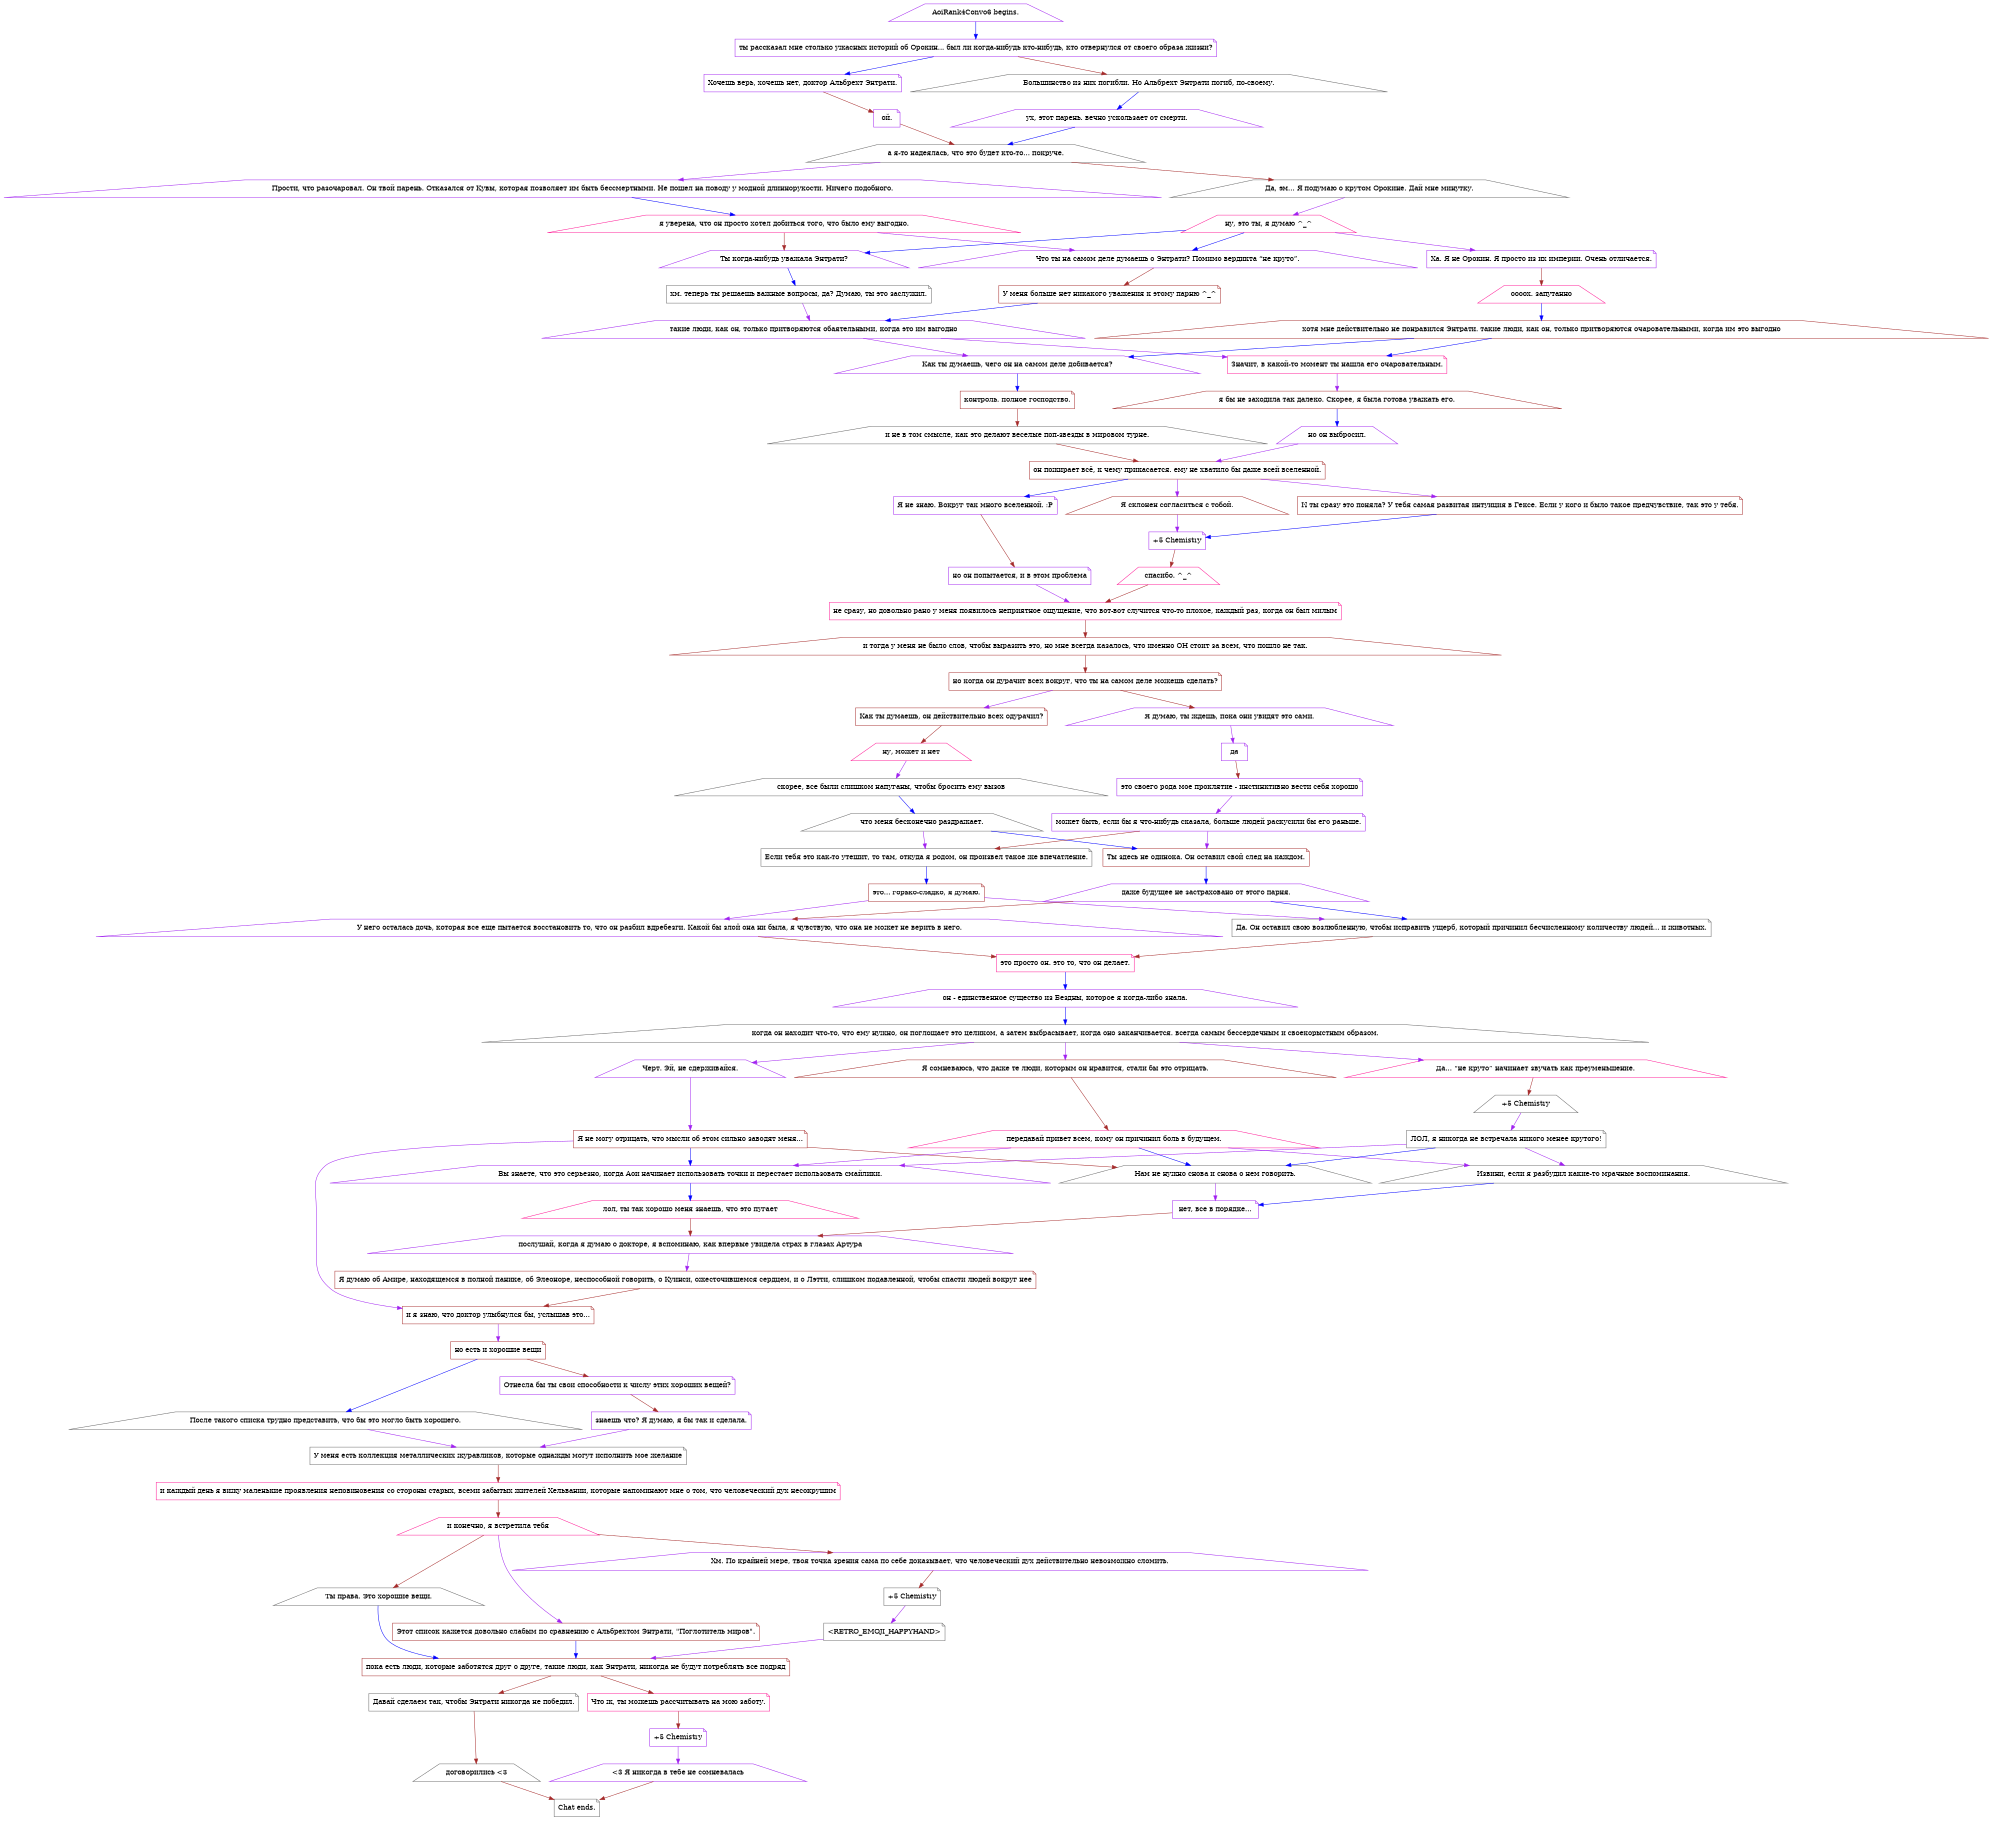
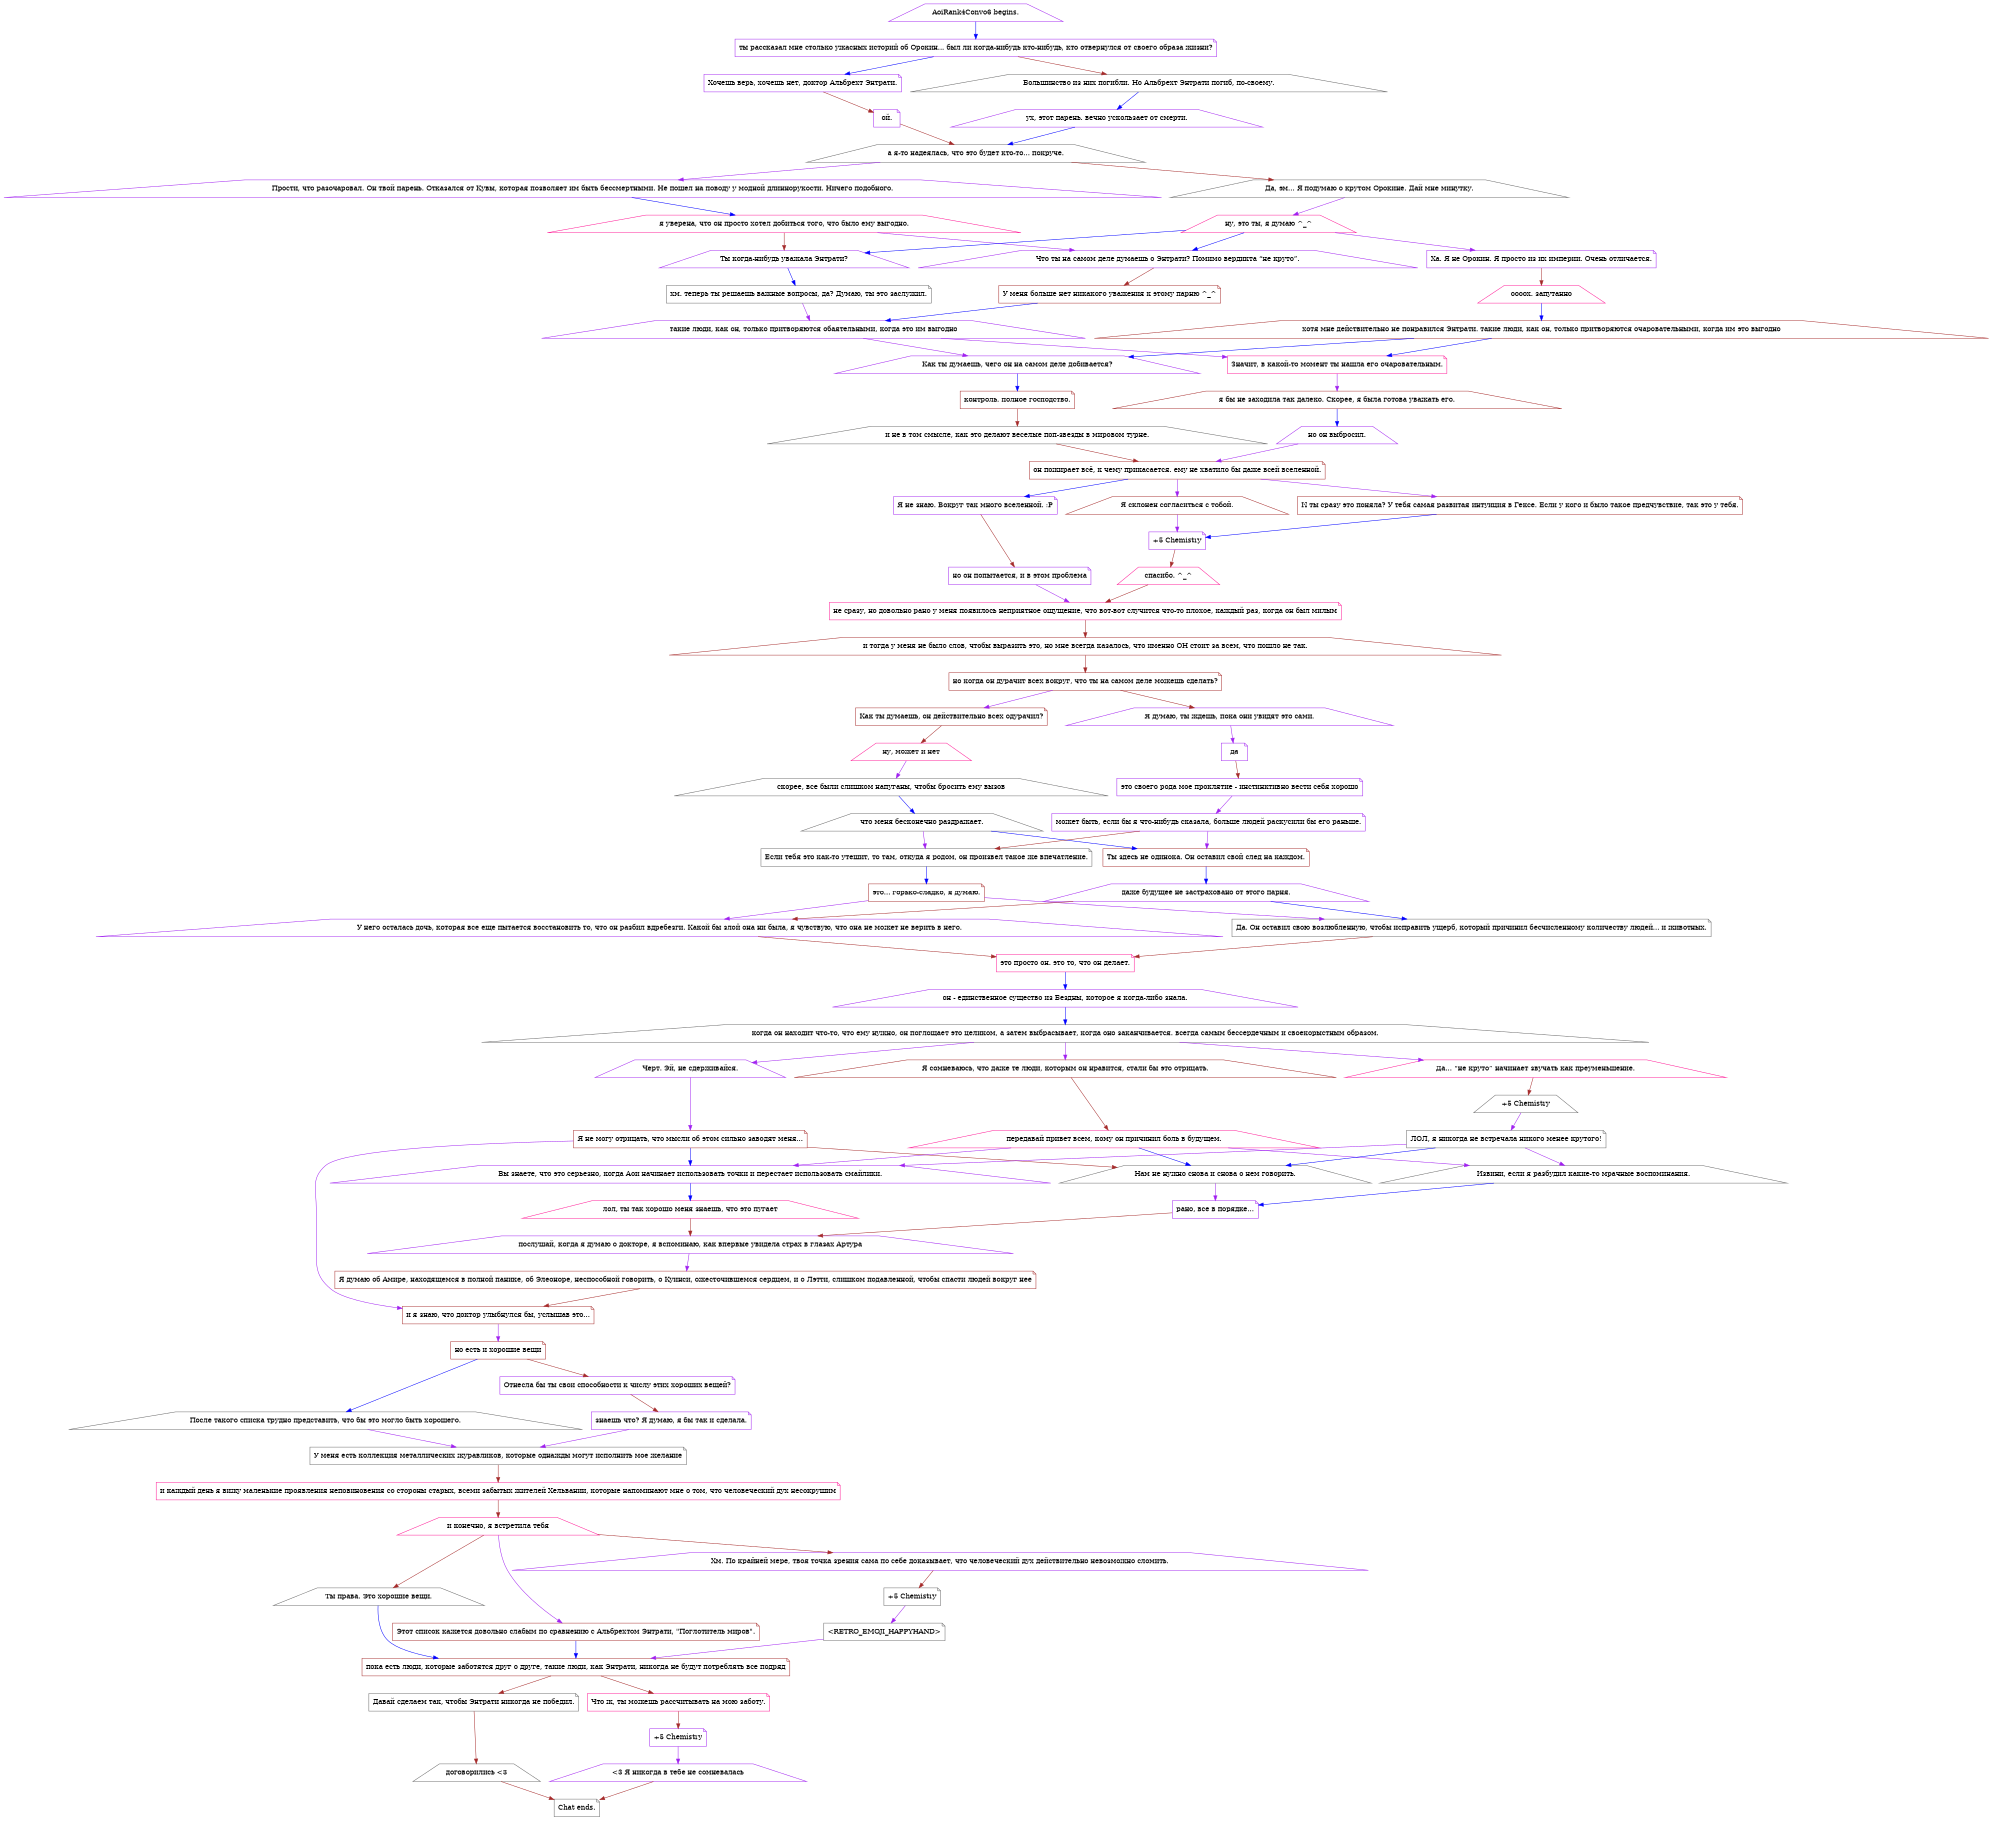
  digraph {
    node [color=purple shape=trapezium]
    edge [color=brown]
    n1 [label="ты рассказал мне столько ужасных историй об Орокин... был ли когда-нибудь кто-нибудь, кто отвернулся от своего образа жизни?" shape=note]
    "AoiRank4Convo6 begins."
    n3 [label="Хочешь верь, хочешь нет, доктор Альбрехт Энтрати." shape=note]
    n4 [color=gray40 label="Большинство из них погибли. Но Альбрехт Энтрати погиб, по-своему."]
    n5 [label="ой." shape=note]
    n6 [label="ух, этот парень. вечно ускользает от смерти."]
    n7 [color=gray40 label="а я-то надеялась, что это будет кто-то... покруче."]
    n8 [label="Прости, что разочаровал. Он твой парень. Отказался от Кувы, которая позволяет им быть бессмертными. Не пошел на поводу у модной длиннорукости. Ничего подобного."]
    n9 [color=gray40 label="Да, эм... Я подумаю о крутом Орокине. Дай мне минутку."]
    n10 [color=deeppink label="я уверена, что он просто хотел добиться того, что было ему выгодно."]
    n11 [color=deeppink label="ну, это ты, я думаю ^_^"]
    n12 [label="Ты когда-нибудь уважала Энтрати?"]
    n13 [label="Что ты на самом деле думаешь о Энтрати? Помимо вердикта “не круто”."]
    n14 [label="Ха. Я не Орокин. Я просто из их империи. Очень отличается." shape=note]
    n15 [color=gray40 label="хм. теперь ты решаешь важные вопросы, да? Думаю, ты это заслужил." shape=note]
    n16 [color=brown label="У меня больше нет никакого уважения к этому парню ^_^" shape=note]
    n17 [color=deeppink label="оооох. запутанно"]
    n18 [label="такие люди, как он, только притворяются обаятельными, когда это им выгодно"]
    n19 [color=brown label="хотя мне действительно не понравился Энтрати. такие люди, как он, только притворяются очаровательными, когда им это выгодно"]
    n20 [label="Как ты думаешь, чего он на самом деле добивается?"]
    n21 [color=deeppink label="Значит, в какой-то момент ты нашла его очаровательным." shape=note]
    n22 [color=brown label="контроль. полное господство." shape=note]
    n23 [color=brown label="я бы не заходила так далеко. Скорее, я была готова уважать его."]
    n24 [color=gray40 label="и не в том смысле, как это делают веселые поп-звезды в мировом турне."]
    n25 [label="но он выбросил."]
    n26 [color=brown label="он пожирает всё, к чему прикасается. ему не хватило бы даже всей вселенной." shape=note]
    n27 [color=brown label="И ты сразу это поняла? У тебя самая развитая интуиция в Гексе. Если у кого и было такое предчувствие, так это у тебя." shape=note]
    n28 [color=brown label="Я склонен согласиться с тобой."]
    n29 [label="Я не знаю. Вокруг так много вселенной. :P" shape=note]
    n30 [label="+5 Chemistry" shape=note]
    n31 [label="но он попытается, и в этом проблема" shape=note]
    n32 [color=deeppink label="спасибо. ^_^"]
    n33 [color=deeppink label="не сразу, но довольно рано у меня появилось неприятное ощущение, что вот-вот случится что-то плохое, каждый раз, когда он был милым" shape=note]
    n34 [color=brown label="и тогда у меня не было слов, чтобы выразить это, но мне всегда казалось, что именно ОН стоит за всем, что пошло не так."]
    n35 [color=brown label="но когда он дурачит всех вокруг, что ты на самом деле можешь сделать?" shape=note]
    n36 [color=brown label="Как ты думаешь, он действительно всех одурачил?" shape=note]
    n37 [label="Я думаю, ты ждешь, пока они увидят это сами."]
    n38 [color=deeppink label="ну, может и нет"]
    n39 [label="да" shape=note]
    n40 [color=gray40 label="скорее, все были слишком напуганы, чтобы бросить ему вызов"]
    n41 [label="это своего рода мое проклятие - инстинктивно вести себя хорошо" shape=note]
    n42 [color=gray40 label="что меня бесконечно раздражает."]
    n43 [label="может быть, если бы я что-нибудь сказала, больше людей раскусили бы его раньше." shape=note]
    n44 [color=gray40 label="Если тебя это как-то утешит, то там, откуда я родом, он произвел такое же впечатление." shape=note]
    n45 [color=brown label="Ты здесь не одинока. Он оставил свой след на каждом." shape=note]
    n46 [color=brown label="это... горько-сладко, я думаю." shape=note]
    n47 [label="даже будущее не застраховано от этого парня."]
    n48 [label="У него осталась дочь, которая все еще пытается восстановить то, что он разбил вдребезги. Какой бы злой она ни была, я чувствую, что она не может не верить в него."]
    n49 [color=gray40 label="Да. Он оставил свою возлюбленную, чтобы исправить ущерб, который причинил бесчисленному количеству людей... и животных." shape=note]
    n50 [color=deeppink label="это просто он. это то, что он делает." shape=note]
    n51 [label="он - единственное существо из Бездны, которое я когда-либо знала."]
    n52 [color=gray40 label="когда он находит что-то, что ему нужно, он поглощает это целиком, а затем выбрасывает, когда оно заканчивается. всегда самым бессердечным и своекорыстным образом."]
    n53 [color=deeppink label="Да... “не круто” начинает звучать как преуменьшение."]
    n54 [label="Черт. Эй, не сдерживайся."]
    n55 [color=brown label="Я сомневаюсь, что даже те люди, которым он нравится, стали бы это отрицать."]
    n56 [color=gray40 label="+5 Chemistry"]
    n57 [color=brown label="Я не могу отрицать, что мысли об этом сильно заводят меня..." shape=note]
    n58 [color=deeppink label="передавай привет всем, кому он причинил боль в будущем."]
    n59 [color=gray40 label="ЛОЛ, я никогда не встречала никого менее крутого!" shape=note]
    n60 [color=gray40 label="Нам не нужно снова и снова о нем говорить."]
    n61 [label="Вы знаете, что это серьезно, когда Аои начинает использовать точки и перестает использовать смайлики."]
    n62 [color=brown label="и я знаю, что доктор улыбнулся бы, услышав это..." shape=note]
    n63 [color=gray40 label="Извини, если я разбудил какие-то мрачные воспоминания."]
-   n64 [label="нет, все в порядке..." shape=note]
+   n64 [label="рано, все в порядке..." shape=note]
    n65 [color=deeppink label="лол, ты так хорошо меня знаешь, что это пугает"]
    n66 [label="послушай, когда я думаю о докторе, я вспоминаю, как впервые увидела страх в глазах Артура"]
    n67 [color=brown label="Я думаю об Амире, находящемся в полной панике, об Элеоноре, неспособной говорить, о Куинси, ожесточившемся сердцем, и о Лэтти, слишком подавленной, чтобы спасти людей вокруг нее" shape=note]
    n68 [color=brown label="но есть и хорошие вещи" shape=note]
    n69 [color=gray40 label="После такого списка трудно представить, что бы это могло быть хорошего."]
    n70 [label="Отнесла бы ты свои способности к числу этих хороших вещей?" shape=note]
    n71 [color=gray40 label="У меня есть коллекция металлических журавликов, которые однажды могут исполнить мое желание" shape=note]
    n72 [label="знаешь что? Я думаю, я бы так и сделала." shape=note]
    n73 [color=deeppink label="и каждый день я вижу маленькие проявления неповиновения со стороны старых, всеми забытых жителей Хельвании, которые напоминают мне о том, что человеческий дух несокрушим" shape=note]
    n74 [color=deeppink label="и конечно, я встретила тебя"]
    n75 [label="Хм. По крайней мере, твоя точка зрения сама по себе доказывает, что человеческий дух действительно невозможно сломить."]
    n76 [color=gray40 label="Ты права. Это хорошие вещи."]
    n77 [color=brown label="Этот список кажется довольно слабым по сравнению с Альбрехтом Энтрати, \"Поглотитель миров\"." shape=note]
    n78 [color=gray40 label="+5 Chemistry" shape=note]
    n79 [color=brown label="пока есть люди, которые заботятся друг о друге, такие люди, как Энтрати, никогда не будут потреблять все подряд" shape=note]
    n80 [color=gray40 label="<RETRO_EMOJI_HAPPYHAND>" shape=note]
    n81 [color=gray40 label="Давай сделаем так, чтобы Энтрати никогда не победил." shape=note]
    n82 [color=deeppink label="Что ж, ты можешь рассчитывать на мою заботу." shape=note]
    n83 [color=gray40 label="договорились <3"]
    n84 [label="+5 Chemistry" shape=note]
    "Chat ends." [color=gray40 shape=note]
    n86 [label="<3 Я никогда в тебе не сомневалась"]
    n1 -> n3 [color=blue]
    n1 -> n4
    "AoiRank4Convo6 begins." -> n1 [color=blue]
    n3 -> n5
    n4 -> n6 [color=blue]
    n5 -> n7
    n6 -> n7 [color=blue]
    n7 -> n8 [color=purple]
    n7 -> n9
    n8 -> n10 [color=blue]
    n9 -> n11 [color=purple]
    n10 -> n12
    n10 -> n13 [color=purple]
    n11 -> n12 [color=blue]
    n11 -> n13 [color=blue]
    n11 -> n14 [color=purple]
    n12 -> n15 [color=blue]
    n13 -> n16
    n14 -> n17
    n15 -> n18 [color=purple]
    n16 -> n18 [color=blue]
    n17 -> n19 [color=blue]
    n18 -> n20 [color=purple]
    n18 -> n21 [color=purple]
    n19 -> n20 [color=blue]
    n19 -> n21 [color=blue]
    n20 -> n22 [color=blue]
    n21 -> n23 [color=purple]
    n22 -> n24
    n23 -> n25 [color=blue]
    n24 -> n26
    n25 -> n26 [color=purple]
    n26 -> n27 [color=purple]
    n26 -> n28 [color=purple]
    n26 -> n29 [color=blue]
    n27 -> n30 [color=blue]
    n28 -> n30 [color=purple]
    n29 -> n31
    n30 -> n32
    n31 -> n33 [color=purple]
    n32 -> n33
    n33 -> n34
    n34 -> n35
    n35 -> n36 [color=purple]
    n35 -> n37
    n36 -> n38
    n37 -> n39 [color=purple]
    n38 -> n40 [color=purple]
    n39 -> n41
    n40 -> n42 [color=blue]
    n41 -> n43 [color=purple]
    n42 -> n44 [color=purple]
    n42 -> n45 [color=blue]
    n43 -> n44
    n43 -> n45 [color=purple]
    n44 -> n46 [color=blue]
    n45 -> n47 [color=blue]
    n46 -> n48 [color=purple]
    n46 -> n49 [color=purple]
    n47 -> n48
    n47 -> n49 [color=blue]
    n48 -> n50
    n49 -> n50
    n50 -> n51 [color=blue]
    n51 -> n52 [color=blue]
    n52 -> n53 [color=purple]
    n52 -> n54 [color=purple]
    n52 -> n55 [color=purple]
    n53 -> n56
    n54 -> n57 [color=purple]
    n55 -> n58
    n56 -> n59 [color=purple]
    n57 -> n60
    n57 -> n61 [color=blue]
    n57 -> n62 [color=purple]
    n58 -> n60 [color=blue]
    n58 -> n61 [color=purple]
    n58 -> n63 [color=purple]
    n59 -> n60 [color=blue]
    n59 -> n61 [color=purple]
    n59 -> n63 [color=purple]
    n60 -> n64 [color=purple]
    n61 -> n65 [color=blue]
    n62 -> n68 [color=purple]
    n63 -> n64 [color=blue]
    n64 -> n66
    n65 -> n66
    n66 -> n67 [color=purple]
    n67 -> n62
    n68 -> n69 [color=blue]
    n68 -> n70
    n69 -> n71 [color=purple]
    n70 -> n72
    n71 -> n73
    n72 -> n71 [color=purple]
    n73 -> n74
    n74 -> n75
    n74 -> n76
    n74 -> n77 [color=purple]
    n75 -> n78
    n76 -> n79 [color=blue]
    n77 -> n79 [color=blue]
    n78 -> n80 [color=purple]
    n79 -> n81
    n79 -> n82
    n80 -> n79 [color=purple]
    n81 -> n83
    n82 -> n84
    n83 -> "Chat ends."
    n84 -> n86 [color=purple]
    n86 -> "Chat ends."
  }
